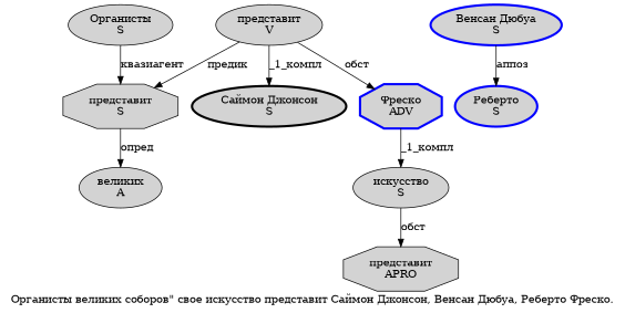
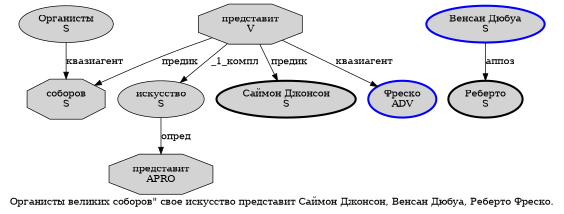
  digraph {
    label="Органисты великих соборов\" свое искусство представит Саймон Джонсон, Венсан Дюбуа, Реберто Фреско."
    node [fillcolor=lightgray penwidth=1 shape=ellipse style=filled]
    n1 [label="Органисты\nS"]
-   n2 [label="представит\nS" shape=octagon]
-   n3 [label="великих\nA"]
+   n2 [label="соборов\nS" shape=octagon]
    n4 [label="представит\nAPRO" shape=octagon]
    n5 [label="искусство\nS"]
-   n6 [label="представит\nV"]
+   n6 [label="представит\nV" shape=octagon]
    n7 [color=black label="Саймон Джонсон\nS" penwidth=3]
-   n8 [color=blue label="Фреско\nADV" penwidth=3 shape=octagon]
+   n8 [color=blue label="Фреско\nADV" penwidth=3]
    n9 [color=blue label="Венсан Дюбуа\nS" penwidth=3]
-   n10 [color=blue label="Реберто\nS" penwidth=3]
+   n10 [color=black label="Реберто\nS" penwidth=3]
    n1 -> n2 [label="квазиагент"]
-   n2 -> n3 [label="опред"]
-   n5 -> n4 [label="обст"]
+   n5 -> n4 [label="опред"]
    n6 -> n2 [label="предик"]
-   n8 -> n5 [label="_1_компл"]
-   n6 -> n7 [label="_1_компл"]
-   n6 -> n8 [label="обст"]
+   n6 -> n5 [label="_1_компл"]
+   n6 -> n7 [label="предик"]
+   n6 -> n8 [label="квазиагент"]
    n9 -> n10 [label="аппоз"]
  }
